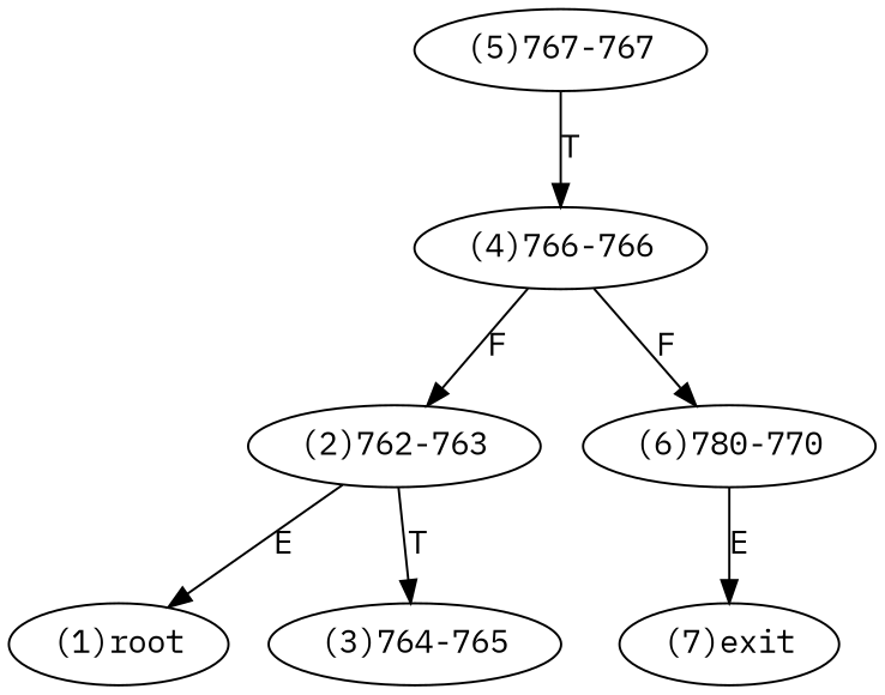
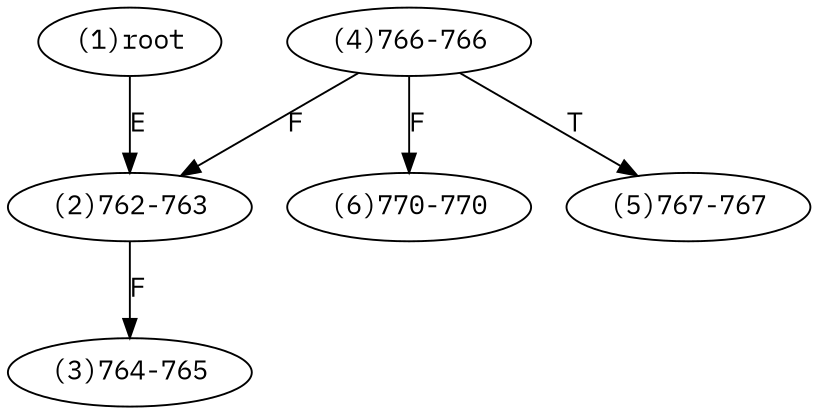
  digraph {
    fontname="IBM Plex Mono"
    node [fontname="IBM Plex Mono"]
    edge [fontname="IBM Plex Mono"]
    n1 [label="(1)root"]
    n2 [label="(2)762-763"]
    n3 [label="(3)764-765"]
    n4 [label="(4)766-766"]
-   n5 [label="(6)780-770"]
+   n5 [label="(6)770-770"]
    n6 [label="(5)767-767"]
-   n7 [label="(7)exit"]
-   n2 -> n1 [label=E]
-   n2 -> n3 [label=T]
+   n1 -> n2 [label=E]
+   n2 -> n3 [label=F]
    n4 -> n2 [label=F]
    n4 -> n5 [label=F]
-   n6 -> n4 [label=T]
-   n5 -> n7 [label=E]
+   n4 -> n6 [label=T]
  }
